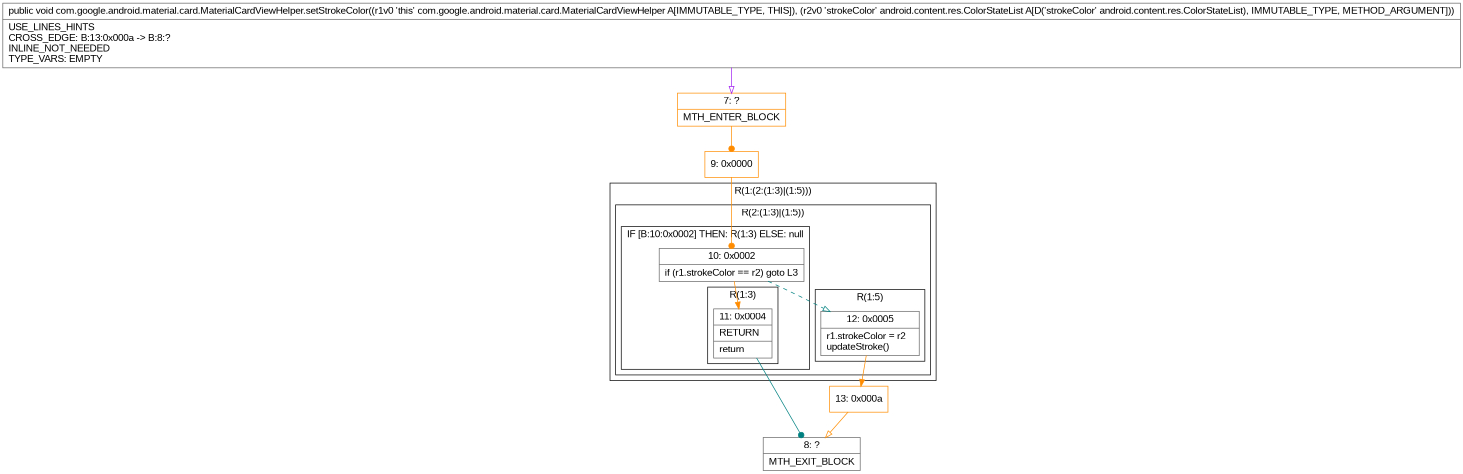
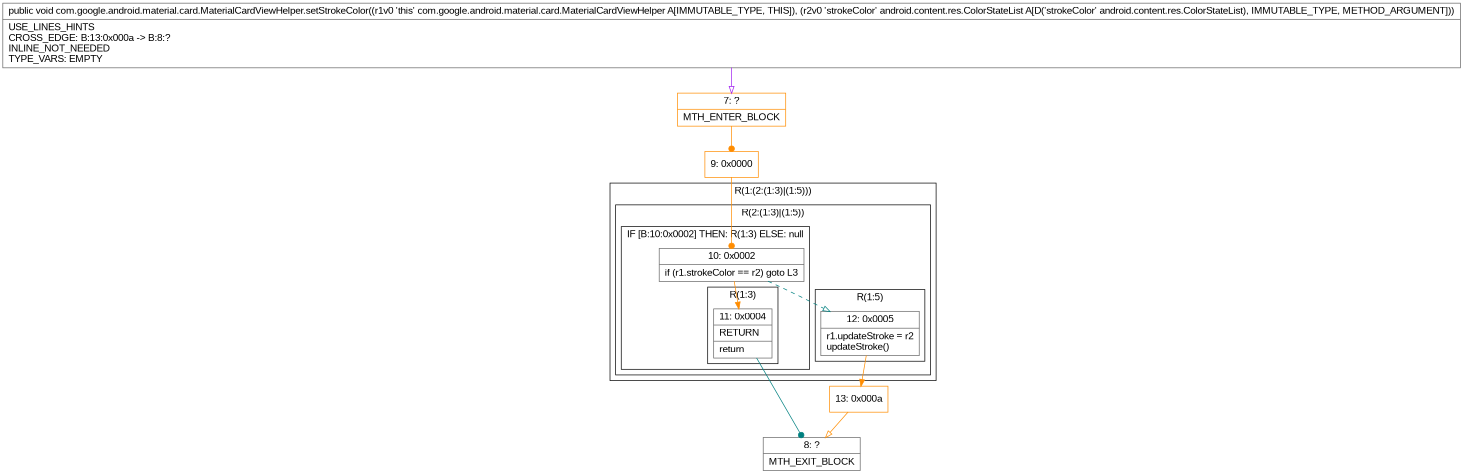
  digraph {
    fontname="Liberation Sans"
    node [color=gray40 fontname="Liberation Sans" shape=record]
    edge [arrowhead=dot color=darkorange fontname="Liberation Sans"]
    n1 [label="{11\:\ 0x0004|RETURN\l|return\l}"]
    n2 [label="{10\:\ 0x0002|if (r1.strokeColor == r2) goto L3\l}"]
-   n3 [label="{12\:\ 0x0005|r1.strokeColor = r2\lupdateStroke()\l}"]
+   n3 [label="{12\:\ 0x0005|r1.updateStroke = r2\lupdateStroke()\l}"]
    n4 [label="{8\:\ ?|MTH_EXIT_BLOCK\l}"]
    n5 [color=darkorange label="{13\:\ 0x000a}"]
    n6 [color=darkorange label="{7\:\ ?|MTH_ENTER_BLOCK\l}"]
    n7 [color=darkorange label="{9\:\ 0x0000}"]
    n8 [label="{public void com.google.android.material.card.MaterialCardViewHelper.setStrokeColor((r1v0 'this' com.google.android.material.card.MaterialCardViewHelper A[IMMUTABLE_TYPE, THIS]), (r2v0 'strokeColor' android.content.res.ColorStateList A[D('strokeColor' android.content.res.ColorStateList), IMMUTABLE_TYPE, METHOD_ARGUMENT]))  | USE_LINES_HINTS\lCROSS_EDGE: B:13:0x000a \-\> B:8:?\lINLINE_NOT_NEEDED\lTYPE_VARS: EMPTY\l}"]
    subgraph cluster_1 {
      label="R(1:(2:(1:3)|(1:5)))"
      subgraph cluster_2 {
        label="R(2:(1:3)|(1:5))"
        subgraph cluster_3 {
          label="IF [B:10:0x0002] THEN: R(1:3) ELSE: null"
          n2
          subgraph cluster_4 {
            label="R(1:3)"
            n1
          }
        }
        subgraph cluster_5 {
          label="R(1:5)"
          n3
        }
      }
    }
    n1 -> n4 [color=teal]
    n2 -> n1 [arrowhead=normal]
    n2 -> n3 [arrowhead=onormal color=teal style=dashed]
    n3 -> n5 [arrowhead=normal]
    n5 -> n4 [arrowhead=onormal]
    n6 -> n7
    n7 -> n2
    n8 -> n6 [arrowhead=onormal color=purple]
  }
